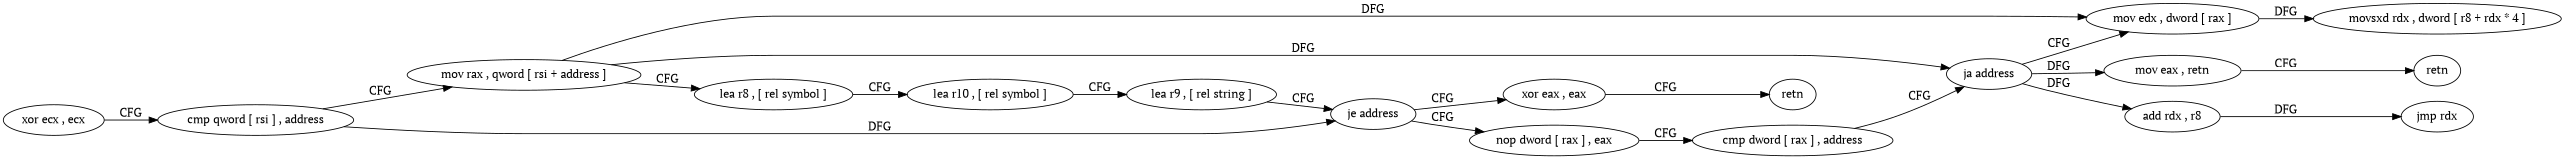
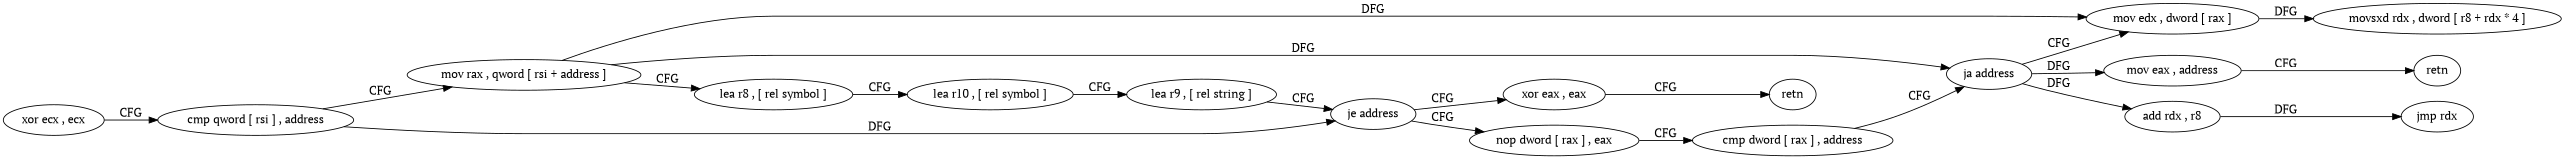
  digraph {
    fontname="PT Serif"
    rankdir=LR
    node [fontname="PT Serif"]
    edge [fontname="PT Serif"]
    n1 [label="xor ecx , ecx"]
    n2 [label="cmp qword [ rsi ] , address"]
    n3 [label="mov rax , qword [ rsi + address ]"]
    n4 [label="je address"]
    n5 [label="lea r8 , [ rel symbol ]"]
    n6 [label="ja address"]
    n7 [label="mov edx , dword [ rax ]"]
    n8 [label="xor eax , eax"]
    n9 [label="nop dword [ rax ] , eax"]
    n10 [label="lea r10 , [ rel symbol ]"]
-   n11 [label="mov eax , retn"]
+   n11 [label="mov eax , address"]
    n12 [label="add rdx , r8"]
    n13 [label="movsxd rdx , dword [ r8 + rdx * 4 ]"]
    n14 [label="lea r9 , [ rel string ]"]
    n15 [label=retn]
    n16 [label="cmp dword [ rax ] , address"]
    n17 [label=retn]
    n18 [label="jmp rdx"]
    n1 -> n2 [label=CFG]
    n2 -> n3 [label=CFG]
    n2 -> n4 [label=DFG]
    n3 -> n5 [label=CFG]
    n3 -> n6 [label=DFG]
    n3 -> n7 [label=DFG]
    n4 -> n8 [label=CFG]
    n4 -> n9 [label=CFG]
    n5 -> n10 [label=CFG]
    n6 -> n7 [label=CFG]
    n6 -> n11 [label=DFG]
    n6 -> n12 [label=DFG]
    n7 -> n13 [label=DFG]
    n8 -> n15 [label=CFG]
    n9 -> n16 [label=CFG]
    n10 -> n14 [label=CFG]
    n11 -> n17 [label=CFG]
    n12 -> n18 [label=DFG]
    n14 -> n4 [label=CFG]
    n16 -> n6 [label=CFG]
  }
